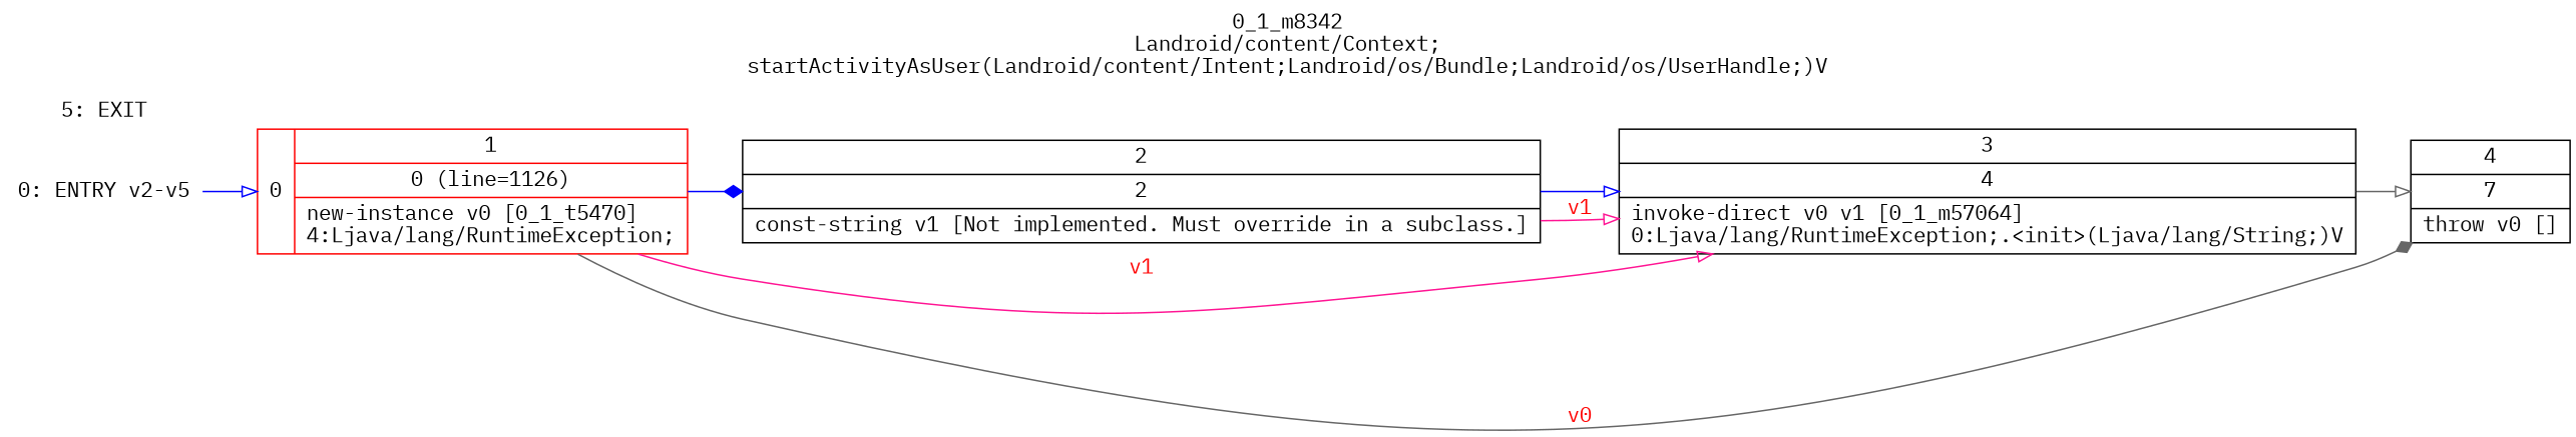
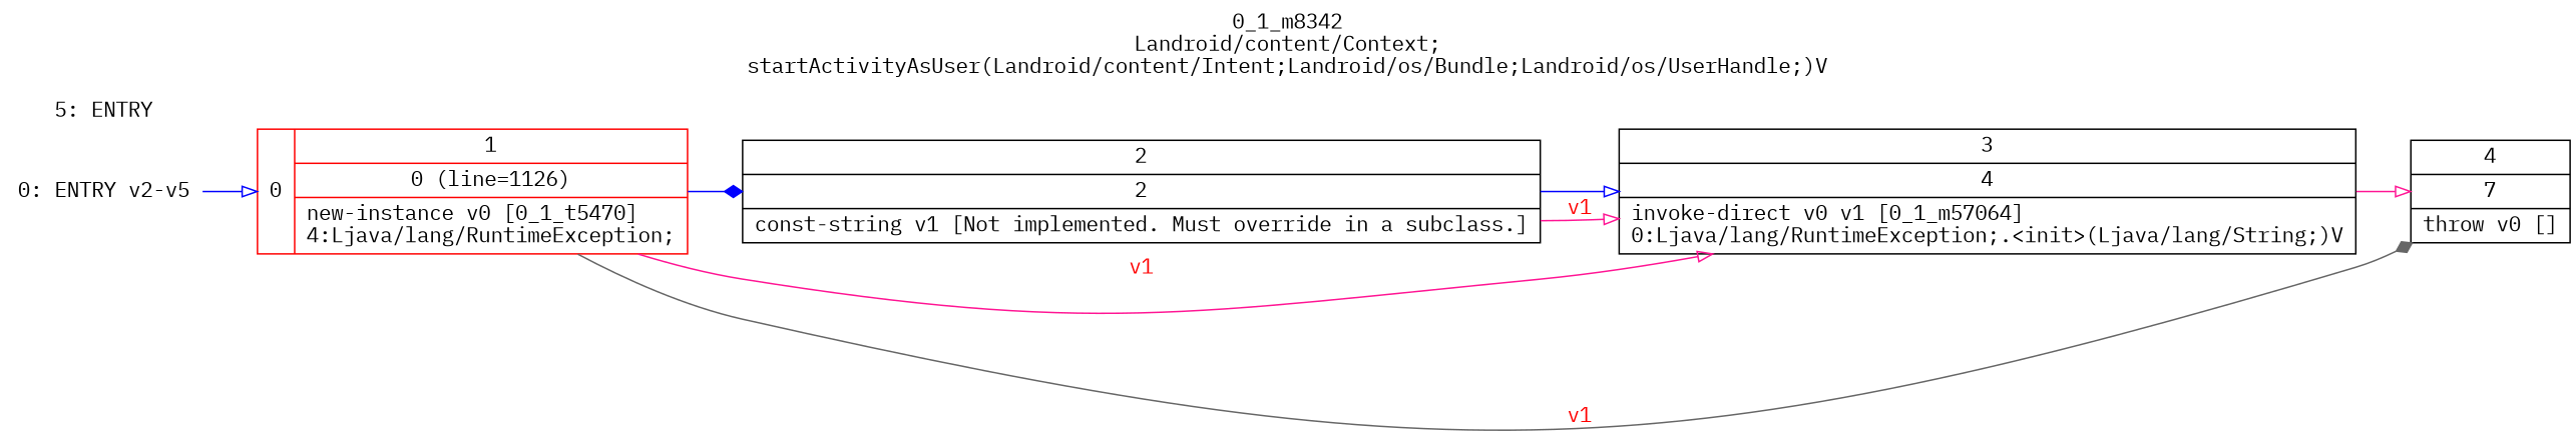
  digraph {
    fontname="IBM Plex Mono"
    label="0_1_m8342\nLandroid/content/Context;\nstartActivityAsUser(Landroid/content/Intent;Landroid/os/Bundle;Landroid/os/UserHandle;)V"
    labelloc=t
    rankdir=LR
    node [fontname="IBM Plex Mono" shape=record]
    edge [arrowhead=onormal color=blue fontcolor=blue fontname="IBM Plex Mono" weight=100]
    n1 [label="0: ENTRY v2-v5" shape=plaintext]
    n2 [color=red label="{0|{1|0 (line=1126)|new-instance v0 [0_1_t5470]\l4:Ljava/lang/RuntimeException;\l}}"]
    n3 [label="2|2|const-string v1 [Not implemented. Must override in a subclass.]\l"]
    n4 [label="3|4|invoke-direct v0 v1 [0_1_m57064]\l0:Ljava/lang/RuntimeException;.\<init\>(Ljava/lang/String;)V\l"]
    n5 [label="4|7|throw v0 []\l"]
-   n6 [label="5: EXIT" shape=plaintext]
+   n6 [label="5: ENTRY" shape=plaintext]
    n1 -> n2
    n2 -> n3 [arrowhead=diamond]
    n2 -> n4 [color=deeppink fontcolor=red label=v1 weight=""]
-   n2 -> n5 [arrowhead=diamond color=gray40 fontcolor=red label=v0 weight=""]
+   n2 -> n5 [arrowhead=diamond color=gray40 fontcolor=red label=v1 weight=""]
    n3 -> n4
    n3 -> n4 [color=deeppink fontcolor=red label=v1 weight=""]
-   n4 -> n5 [color=gray40]
+   n4 -> n5 [color=deeppink]
  }
